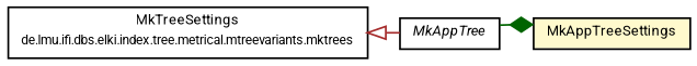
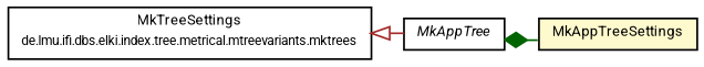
  digraph {
    nodesep=0.15
    rankdir=LR
    ranksep=0.25
    node [fontcolor=black fontname=Roboto fontsize=8 margin=0 shape=plaintext]
    edge [dir=back fontname=Roboto fontsize=7 labelfontname=Roboto labelfontsize=7]
    n1 [height=0 label=<<table title="de.lmu.ifi.dbs.elki.index.tree.metrical.mtreevariants.mktrees.MkTreeSettings" border="0" cellborder="1" cellspacing="0" cellpadding="2" href="../MkTreeSettings.html" target="_parent"> 		<tr><td><table border="0" cellspacing="0" cellpadding="1"> 		<tr><td align="center" balign="center"> <font face="Roboto">MkTreeSettings</font> </td></tr> 		<tr><td align="center" balign="center"> <font face="Roboto" point-size="7.0">de.lmu.ifi.dbs.elki.index.tree.metrical.mtreevariants.mktrees</font> </td></tr> 		</table></td></tr> 		</table>> width=0]
    n2 [height=0 label=<<table title="de.lmu.ifi.dbs.elki.index.tree.metrical.mtreevariants.mktrees.mkapp.MkAppTree" border="0" cellborder="1" cellspacing="0" cellpadding="2" href="MkAppTree.html" target="_parent"> 		<tr><td><table border="0" cellspacing="0" cellpadding="1"> 		<tr><td align="center" balign="center"> <font face="Roboto"><i>MkAppTree</i></font> </td></tr> 		</table></td></tr> 		</table>> width=0]
    n3 [height=0 label=<<table title="de.lmu.ifi.dbs.elki.index.tree.metrical.mtreevariants.mktrees.mkapp.MkAppTreeSettings" border="0" cellborder="1" cellspacing="0" cellpadding="2" bgcolor="lemonChiffon" href="MkAppTreeSettings.html" target="_parent"> 		<tr><td><table border="0" cellspacing="0" cellpadding="1"> 		<tr><td align="center" balign="center"> <font face="Roboto">MkAppTreeSettings</font> </td></tr> 		</table></td></tr> 		</table>> width=0]
    n1 -> n2 [arrowtail=empty color=brown weight=10]
-   n3 -> n2 [arrowhead=none arrowtail=diamond color=darkgreen weight=6]
+   n2 -> n3 [arrowhead=none arrowtail=diamond color=darkgreen weight=6]
  }
